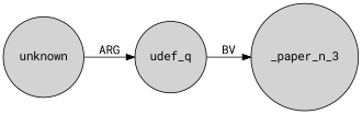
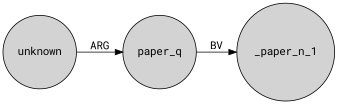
  digraph {
    fontname="Roboto Mono"
    rankdir=LR
    node [fontname="Roboto Mono" shape=circle style=filled]
    edge [fontname="Roboto Mono"]
    unknown
-   udef_q
-   _paper_n_1 [label=_paper_n_3]
+   udef_q [label=paper_q]
+   _paper_n_1
    unknown -> udef_q [label=ARG]
    udef_q -> _paper_n_1 [label=BV]
  }
